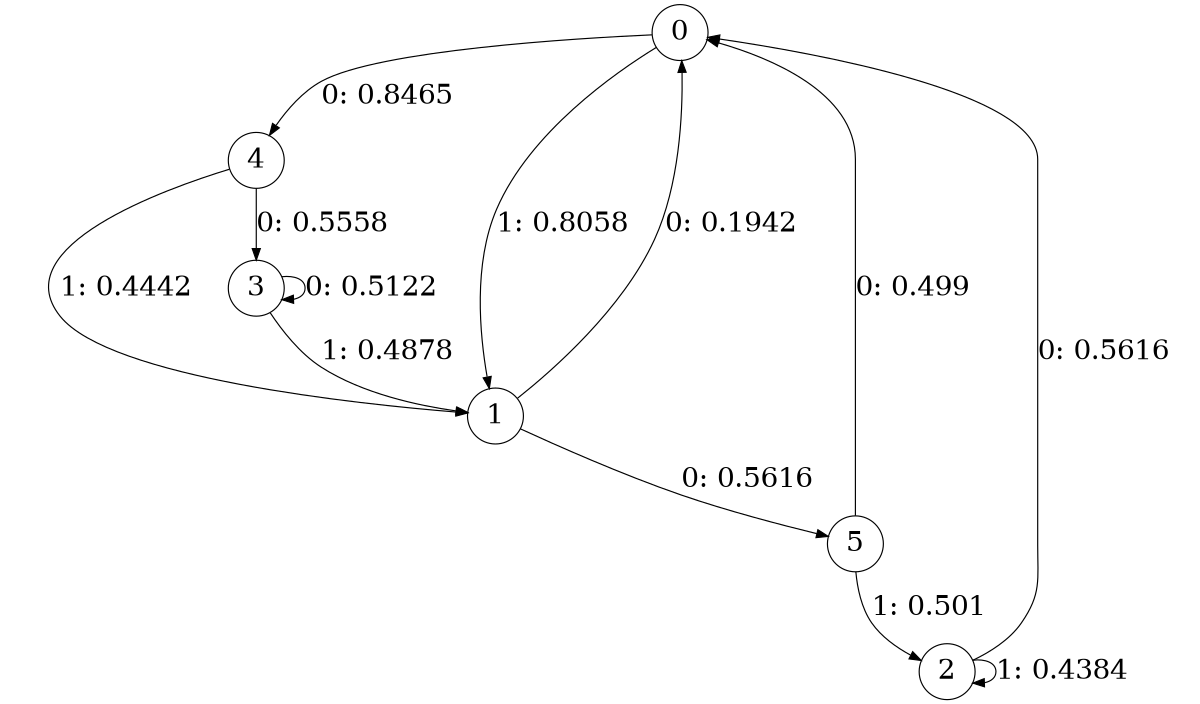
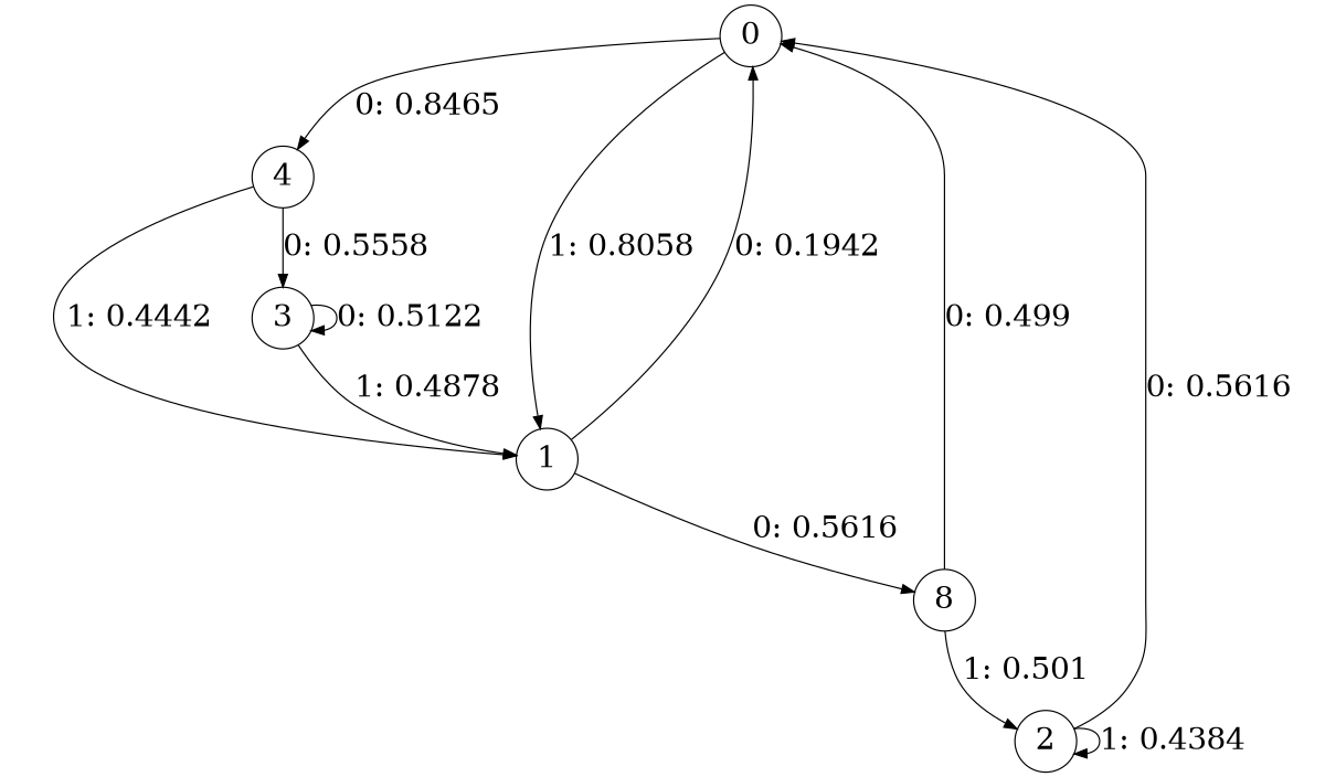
  digraph {
    node [fontsize=24 shape=circle]
    edge [fontsize=24]
    0
    4
    1
    3
-   5
+   5 [label=8]
    2
    0 -> 4 [label="0: 0.8465   "]
    0 -> 1 [label="1: 0.8058   "]
    4 -> 1 [label="1: 0.4442   "]
    4 -> 3 [label="0: 0.5558   "]
    1 -> 0 [label="0: 0.1942   "]
    1 -> 5 [label="0: 0.5616   "]
    3 -> 1 [label="1: 0.4878   "]
    3 -> 3 [label="0: 0.5122   "]
    5 -> 0 [label="0: 0.499    "]
    5 -> 2 [label="1: 0.501    "]
    2 -> 0 [label="0: 0.5616   "]
    2 -> 2 [label="1: 0.4384   "]
  }
